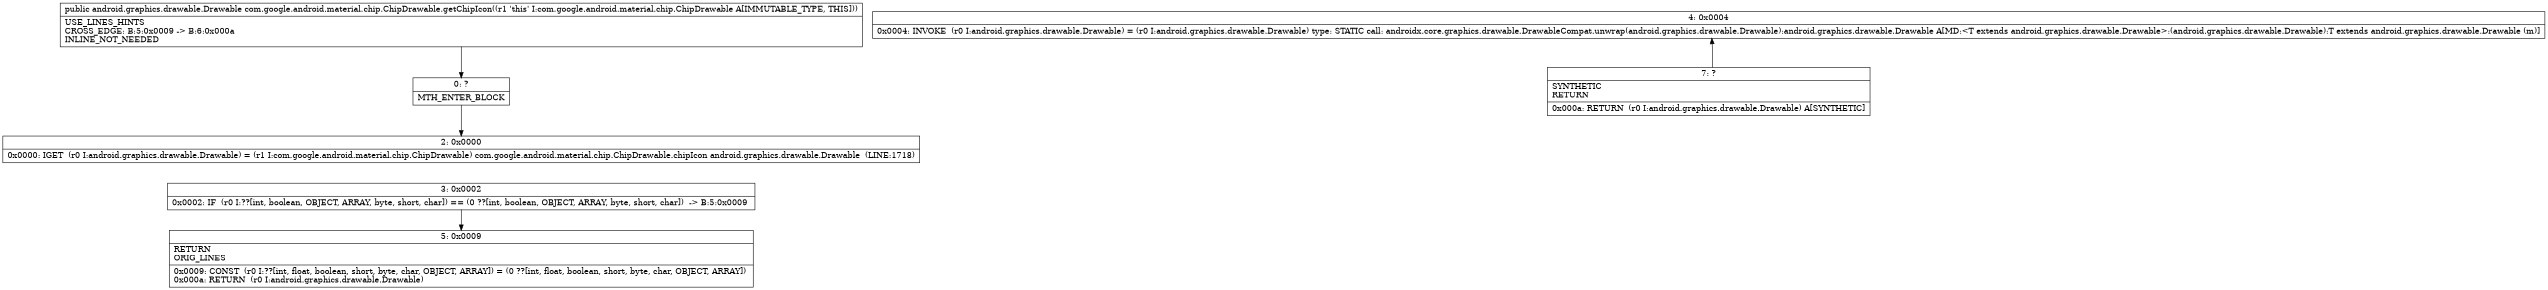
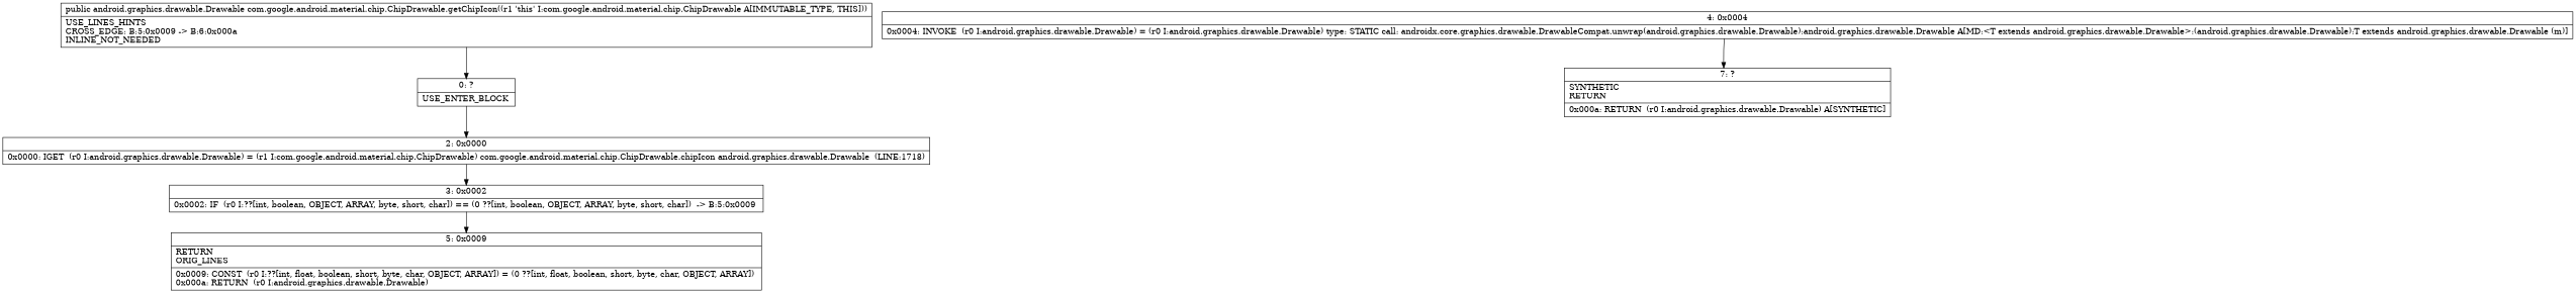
  digraph {
    node [shape=record]
-   n1 [label="{0\:\ ?|MTH_ENTER_BLOCK\l}"]
+   n1 [label="{0\:\ ?|USE_ENTER_BLOCK\l}"]
    n2 [label="{2\:\ 0x0000|0x0000: IGET  (r0 I:android.graphics.drawable.Drawable) = (r1 I:com.google.android.material.chip.ChipDrawable) com.google.android.material.chip.ChipDrawable.chipIcon android.graphics.drawable.Drawable  (LINE:1718)\l}"]
    n3 [label="{3\:\ 0x0002|0x0002: IF  (r0 I:??[int, boolean, OBJECT, ARRAY, byte, short, char]) == (0 ??[int, boolean, OBJECT, ARRAY, byte, short, char])  \-\> B:5:0x0009 \l}"]
    n4 [label="{5\:\ 0x0009|RETURN\lORIG_LINES\l|0x0009: CONST  (r0 I:??[int, float, boolean, short, byte, char, OBJECT, ARRAY]) = (0 ??[int, float, boolean, short, byte, char, OBJECT, ARRAY]) \l0x000a: RETURN  (r0 I:android.graphics.drawable.Drawable) \l}"]
    n5 [label="{4\:\ 0x0004|0x0004: INVOKE  (r0 I:android.graphics.drawable.Drawable) = (r0 I:android.graphics.drawable.Drawable) type: STATIC call: androidx.core.graphics.drawable.DrawableCompat.unwrap(android.graphics.drawable.Drawable):android.graphics.drawable.Drawable A[MD:\<T extends android.graphics.drawable.Drawable\>:(android.graphics.drawable.Drawable):T extends android.graphics.drawable.Drawable (m)]\l}"]
    n6 [label="{7\:\ ?|SYNTHETIC\lRETURN\l|0x000a: RETURN  (r0 I:android.graphics.drawable.Drawable) A[SYNTHETIC]\l}"]
    n7 [label="{public android.graphics.drawable.Drawable com.google.android.material.chip.ChipDrawable.getChipIcon((r1 'this' I:com.google.android.material.chip.ChipDrawable A[IMMUTABLE_TYPE, THIS]))  | USE_LINES_HINTS\lCROSS_EDGE: B:5:0x0009 \-\> B:6:0x000a\lINLINE_NOT_NEEDED\l}"]
    n1 -> n2
+   n2 -> n3
    n3 -> n4
-   n6 -> n5
+   n5 -> n6
    n7 -> n1
  }
